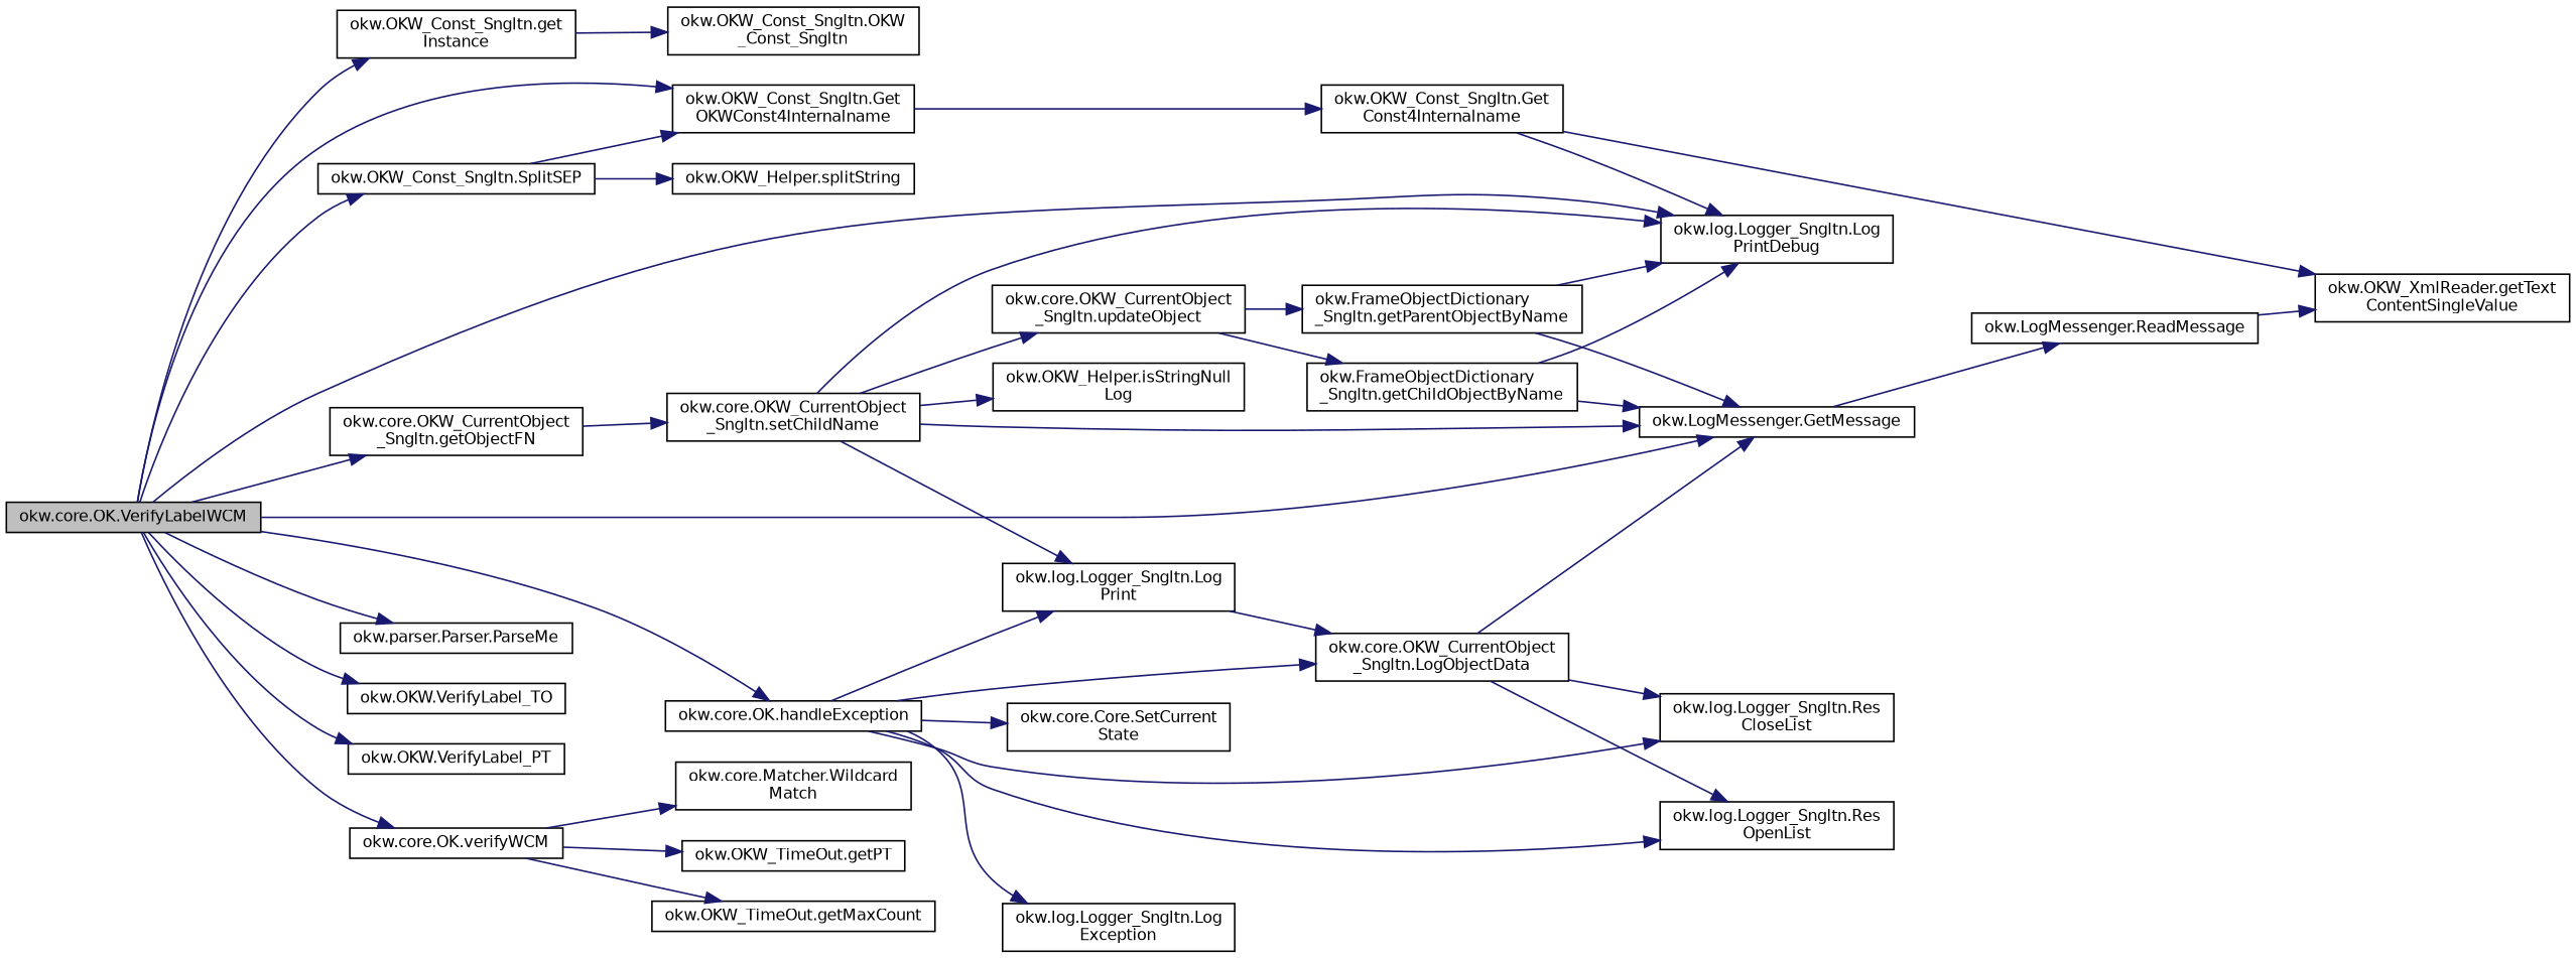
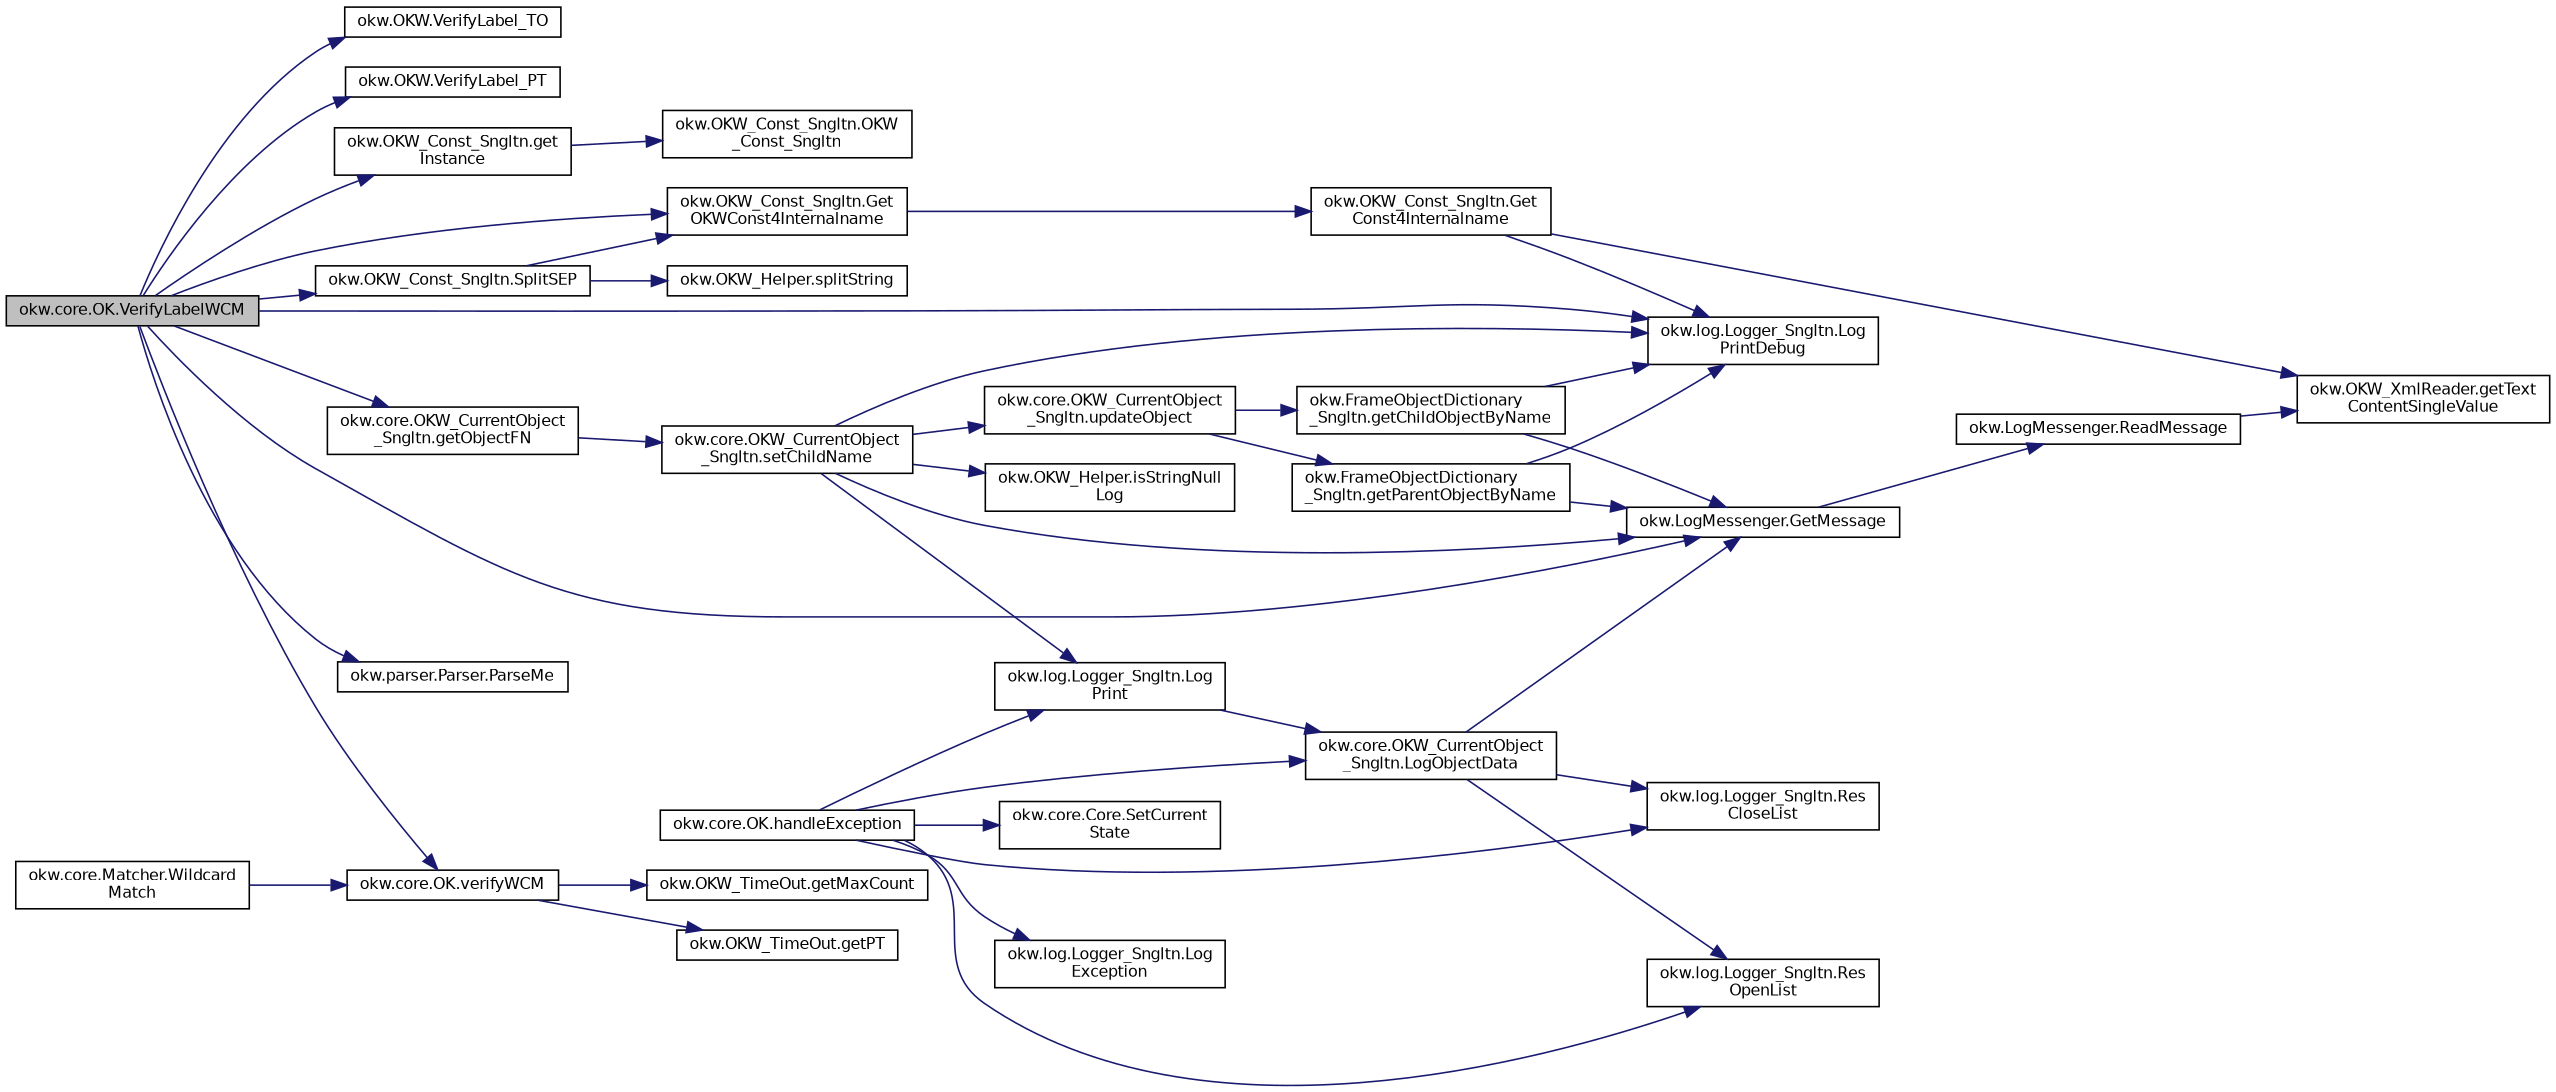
  digraph {
    rankdir=LR
    node [color=black fillcolor=white fontname=Helvetica fontsize=10 shape=record style=filled]
    edge [color=midnightblue fontname=Helvetica fontsize=10 labelfontname=Helvetica labelfontsize=10 style=solid]
    n1 [fillcolor=grey75 fontcolor=black height=0.2 label="okw.core.OK.VerifyLabelWCM" width=0.4]
    n2 [height=0.2 label="okw.OKW_Const_Sngltn.get\lInstance" width=0.4]
    n3 [height=0.2 label="okw.OKW_Const_Sngltn.Get\lOKWConst4Internalname" width=0.4]
    n4 [height=0.2 label="okw.log.Logger_Sngltn.Log\lPrintDebug" width=0.4]
    n5 [height=0.2 label="okw.LogMessenger.GetMessage" width=0.4]
    n6 [height=0.2 label="okw.OKW_Const_Sngltn.SplitSEP" width=0.4]
    n7 [height=0.2 label="okw.parser.Parser.ParseMe" width=0.4]
    n8 [height=0.2 label="okw.core.OKW_CurrentObject\l_Sngltn.getObjectFN" width=0.4]
    n9 [height=0.2 label="okw.OKW.VerifyLabel_TO" width=0.4]
    n10 [height=0.2 label="okw.OKW.VerifyLabel_PT" width=0.4]
    n11 [height=0.2 label="okw.core.OK.verifyWCM" width=0.4]
    n12 [height=0.2 label="okw.core.OK.handleException" width=0.4]
    n13 [height=0.2 label="okw.OKW_Const_Sngltn.OKW\l_Const_Sngltn" width=0.4]
    n14 [height=0.2 label="okw.OKW_Const_Sngltn.Get\lConst4Internalname" width=0.4]
    n15 [height=0.2 label="okw.LogMessenger.ReadMessage" width=0.4]
    n16 [height=0.2 label="okw.OKW_Helper.splitString" width=0.4]
    n17 [height=0.2 label="okw.core.OKW_CurrentObject\l_Sngltn.setChildName" width=0.4]
    n18 [height=0.2 label="okw.OKW_Helper.isStringNull\lLog" width=0.4]
    n19 [height=0.2 label="okw.log.Logger_Sngltn.Log\lPrint" width=0.4]
    n20 [height=0.2 label="okw.core.OKW_CurrentObject\l_Sngltn.updateObject" width=0.4]
    n21 [height=0.2 label="okw.OKW_TimeOut.getMaxCount" width=0.4]
    n22 [height=0.2 label="okw.core.Matcher.Wildcard\lMatch" width=0.4]
    n23 [height=0.2 label="okw.OKW_TimeOut.getPT" width=0.4]
    n24 [height=0.2 label="okw.log.Logger_Sngltn.Log\lException" width=0.4]
    n25 [height=0.2 label="okw.log.Logger_Sngltn.Res\lOpenList" width=0.4]
    n26 [height=0.2 label="okw.log.Logger_Sngltn.Res\lCloseList" width=0.4]
    n27 [height=0.2 label="okw.core.OKW_CurrentObject\l_Sngltn.LogObjectData" width=0.4]
    n28 [height=0.2 label="okw.core.Core.SetCurrent\lState" width=0.4]
    n29 [height=0.2 label="okw.OKW_XmlReader.getText\lContentSingleValue" width=0.4]
    n30 [height=0.2 label="okw.FrameObjectDictionary\l_Sngltn.getParentObjectByName" width=0.4]
    n31 [height=0.2 label="okw.FrameObjectDictionary\l_Sngltn.getChildObjectByName" width=0.4]
    n1 -> n2
    n1 -> n3
    n1 -> n4
    n1 -> n5
    n1 -> n6
    n1 -> n7
    n1 -> n8
    n1 -> n9
    n1 -> n10
    n1 -> n11
-   n1 -> n12
    n2 -> n13
    n3 -> n14
    n5 -> n15
    n6 -> n3
    n6 -> n16
    n8 -> n17
    n11 -> n21
-   n11 -> n22
+   n22 -> n11
    n11 -> n23
    n12 -> n19
    n12 -> n24
    n12 -> n25
    n12 -> n26
    n12 -> n27
    n12 -> n28
    n14 -> n4
    n14 -> n29
    n15 -> n29
    n17 -> n4
    n17 -> n5
    n17 -> n18
    n17 -> n19
    n17 -> n20
    n19 -> n27
    n20 -> n30
    n20 -> n31
    n27 -> n5
    n27 -> n25
    n27 -> n26
    n30 -> n4
    n30 -> n5
    n31 -> n4
    n31 -> n5
  }
